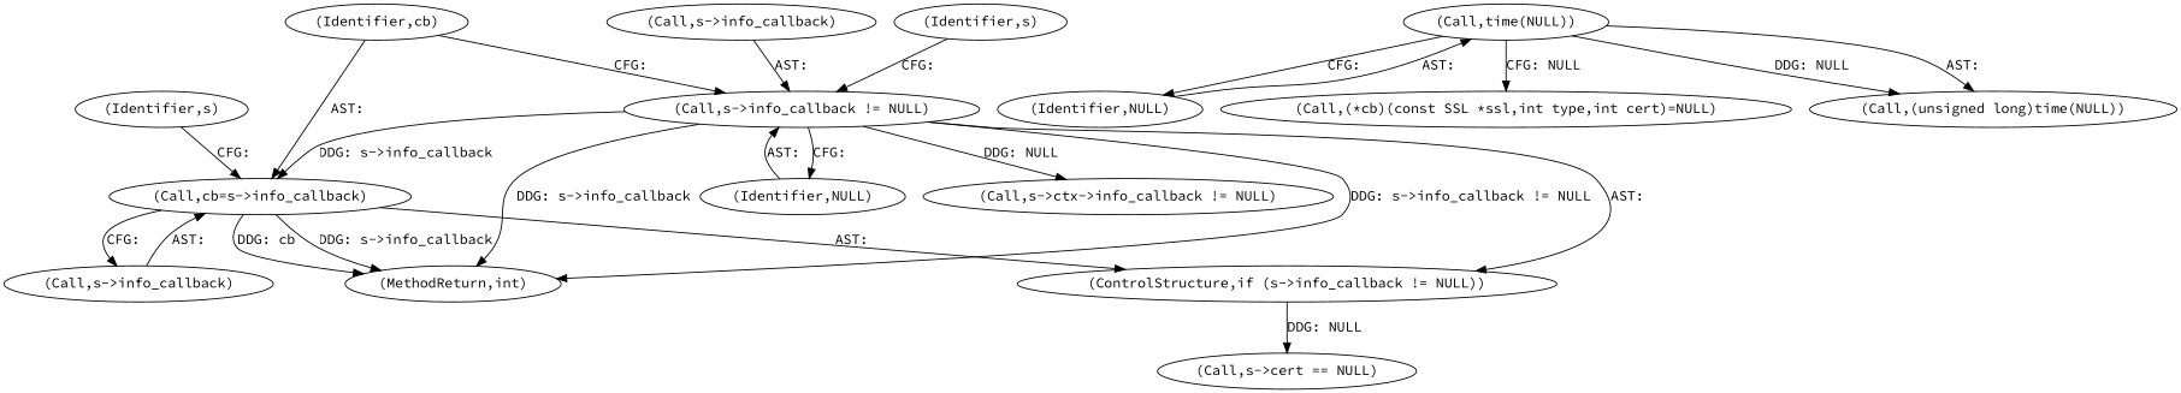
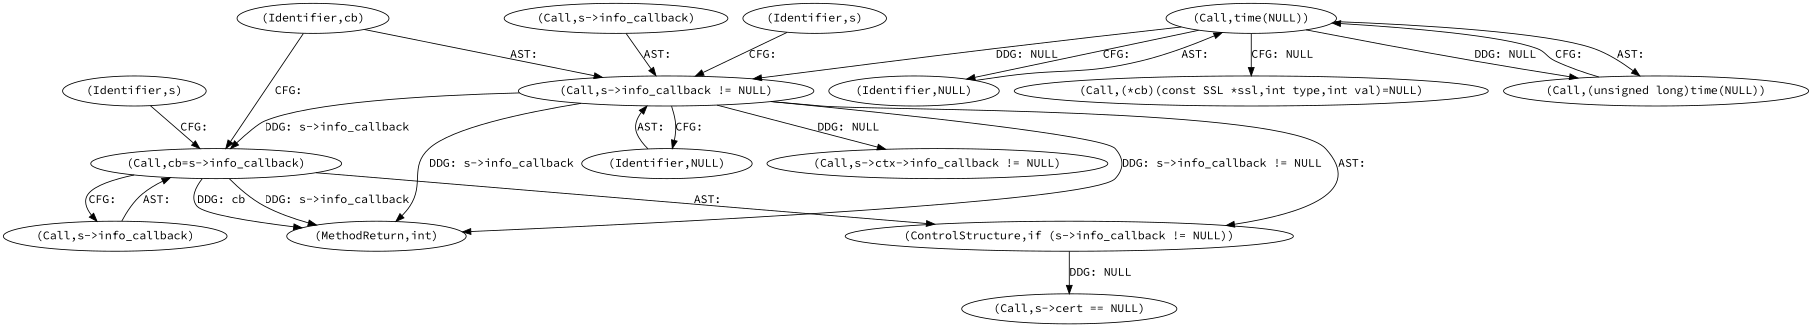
  digraph {
    fontname="Source Code Pro"
    node [fontname="Source Code Pro"]
    edge [fontname="Source Code Pro"]
    n1 [label="(Call,cb=s->info_callback)"]
    n2 [label="(Call,s->info_callback)"]
    n3 [label="(MethodReturn,int)"]
    n4 [label="(ControlStructure,if (s->info_callback != NULL))"]
    n5 [label="(Call,s->cert == NULL)"]
    n6 [label="(Call,s->info_callback != NULL)"]
    n7 [label="(Identifier,NULL)"]
    n8 [label="(Call,s->ctx->info_callback != NULL)"]
    n9 [label="(Call,time(NULL))"]
    n10 [label="(Identifier,NULL)"]
-   n11 [label="(Call,(*cb)(const SSL *ssl,int type,int cert)=NULL)"]
+   n11 [label="(Call,(*cb)(const SSL *ssl,int type,int val)=NULL)"]
    n12 [label="(Call,(unsigned long)time(NULL))"]
    n13 [label="(Identifier,s)"]
    n14 [label="(Identifier,cb)"]
    n15 [label="(Call,s->info_callback)"]
    n16 [label="(Identifier,s)"]
    n1 -> n2 [label="CFG: "]
    n1 -> n3 [label="DDG: cb"]
    n1 -> n3 [label="DDG: s->info_callback"]
    n1 -> n4 [label="AST: "]
    n2 -> n1 [label="AST: "]
    n4 -> n5 [label="DDG: NULL"]
    n6 -> n1 [label="DDG: s->info_callback"]
    n6 -> n3 [label="DDG: s->info_callback"]
    n6 -> n3 [label="DDG: s->info_callback != NULL"]
    n6 -> n4 [label="AST: "]
    n6 -> n7 [label="CFG: "]
    n6 -> n8 [label="DDG: NULL"]
    n7 -> n6 [label="AST: "]
+   n9 -> n6 [label="DDG: NULL"]
    n9 -> n10 [label="CFG: "]
    n9 -> n11 [label="CFG: NULL"]
    n9 -> n12 [label="AST: "]
    n9 -> n12 [label="DDG: NULL"]
    n10 -> n9 [label="AST: "]
+   n12 -> n9 [label="CFG: "]
    n13 -> n1 [label="CFG: "]
-   n14 -> n1 [label="AST: "]
-   n14 -> n6 [label="CFG: "]
+   n14 -> n1 [label="CFG: "]
+   n14 -> n6 [label="AST: "]
    n15 -> n6 [label="AST: "]
    n16 -> n6 [label="CFG: "]
  }
